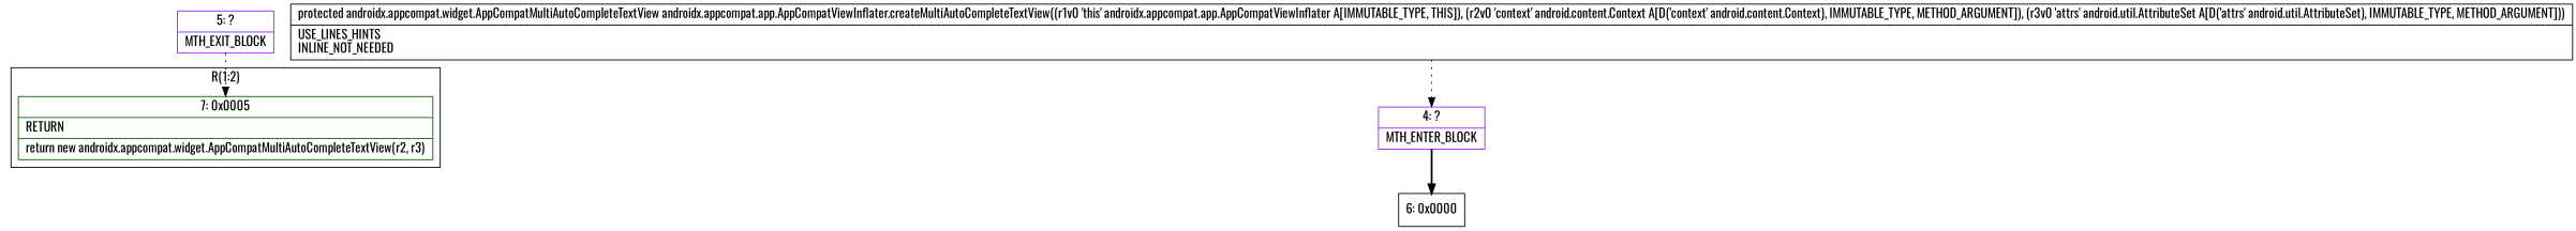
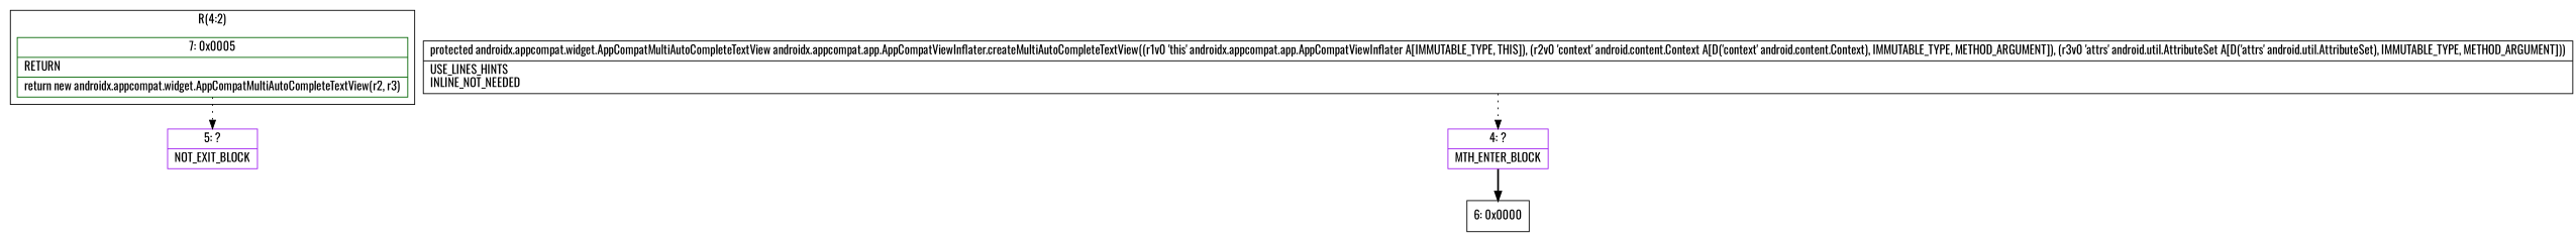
  digraph {
    fontname=Oswald
    node [color=purple fontname=Oswald shape=record]
    edge [fontname=Oswald style=dotted]
    n1 [color=darkgreen label="{7\:\ 0x0005|RETURN\l|return new androidx.appcompat.widget.AppCompatMultiAutoCompleteTextView(r2, r3)\l}"]
-   n2 [label="{5\:\ ?|MTH_EXIT_BLOCK\l}"]
+   n2 [label="{5\:\ ?|NOT_EXIT_BLOCK\l}"]
    n3 [label="{4\:\ ?|MTH_ENTER_BLOCK\l}"]
    n4 [color=black label="{6\:\ 0x0000}"]
    n5 [color=black label="{protected androidx.appcompat.widget.AppCompatMultiAutoCompleteTextView androidx.appcompat.app.AppCompatViewInflater.createMultiAutoCompleteTextView((r1v0 'this' androidx.appcompat.app.AppCompatViewInflater A[IMMUTABLE_TYPE, THIS]), (r2v0 'context' android.content.Context A[D('context' android.content.Context), IMMUTABLE_TYPE, METHOD_ARGUMENT]), (r3v0 'attrs' android.util.AttributeSet A[D('attrs' android.util.AttributeSet), IMMUTABLE_TYPE, METHOD_ARGUMENT]))  | USE_LINES_HINTS\lINLINE_NOT_NEEDED\l}"]
    subgraph cluster_1 {
-     label="R(1:2)"
+     label="R(4:2)"
      n1
    }
-   n2 -> n1
+   n1 -> n2
    n3 -> n4 [style=bold]
    n5 -> n3
  }
